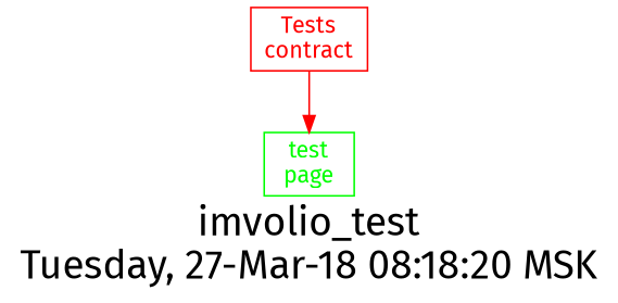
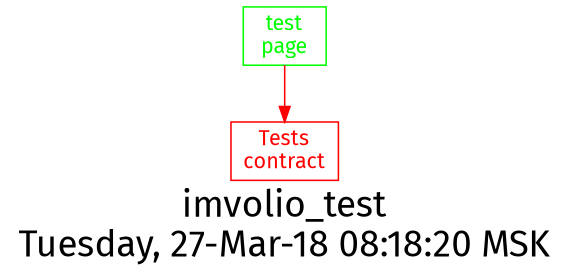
  digraph {
    fontsize=24
    label="imvolio_test\nTuesday, 27-Mar-18 08:18:20 MSK"
    nojustify=true
    ordering=out
    rankdir=TB
    fontname="Fira Sans"
    node [shape=record fontname="Fira Sans"]
    "test\npage" [color=green fontcolor=green group=pages]
    "Tests\ncontract" [color=red fontcolor=red group=contracts]
-   "Tests\ncontract" -> "test\npage" [color=red fontname="Fira Sans"]
+   "test\npage" -> "Tests\ncontract" [color=red fontname="Fira Sans"]
  }
